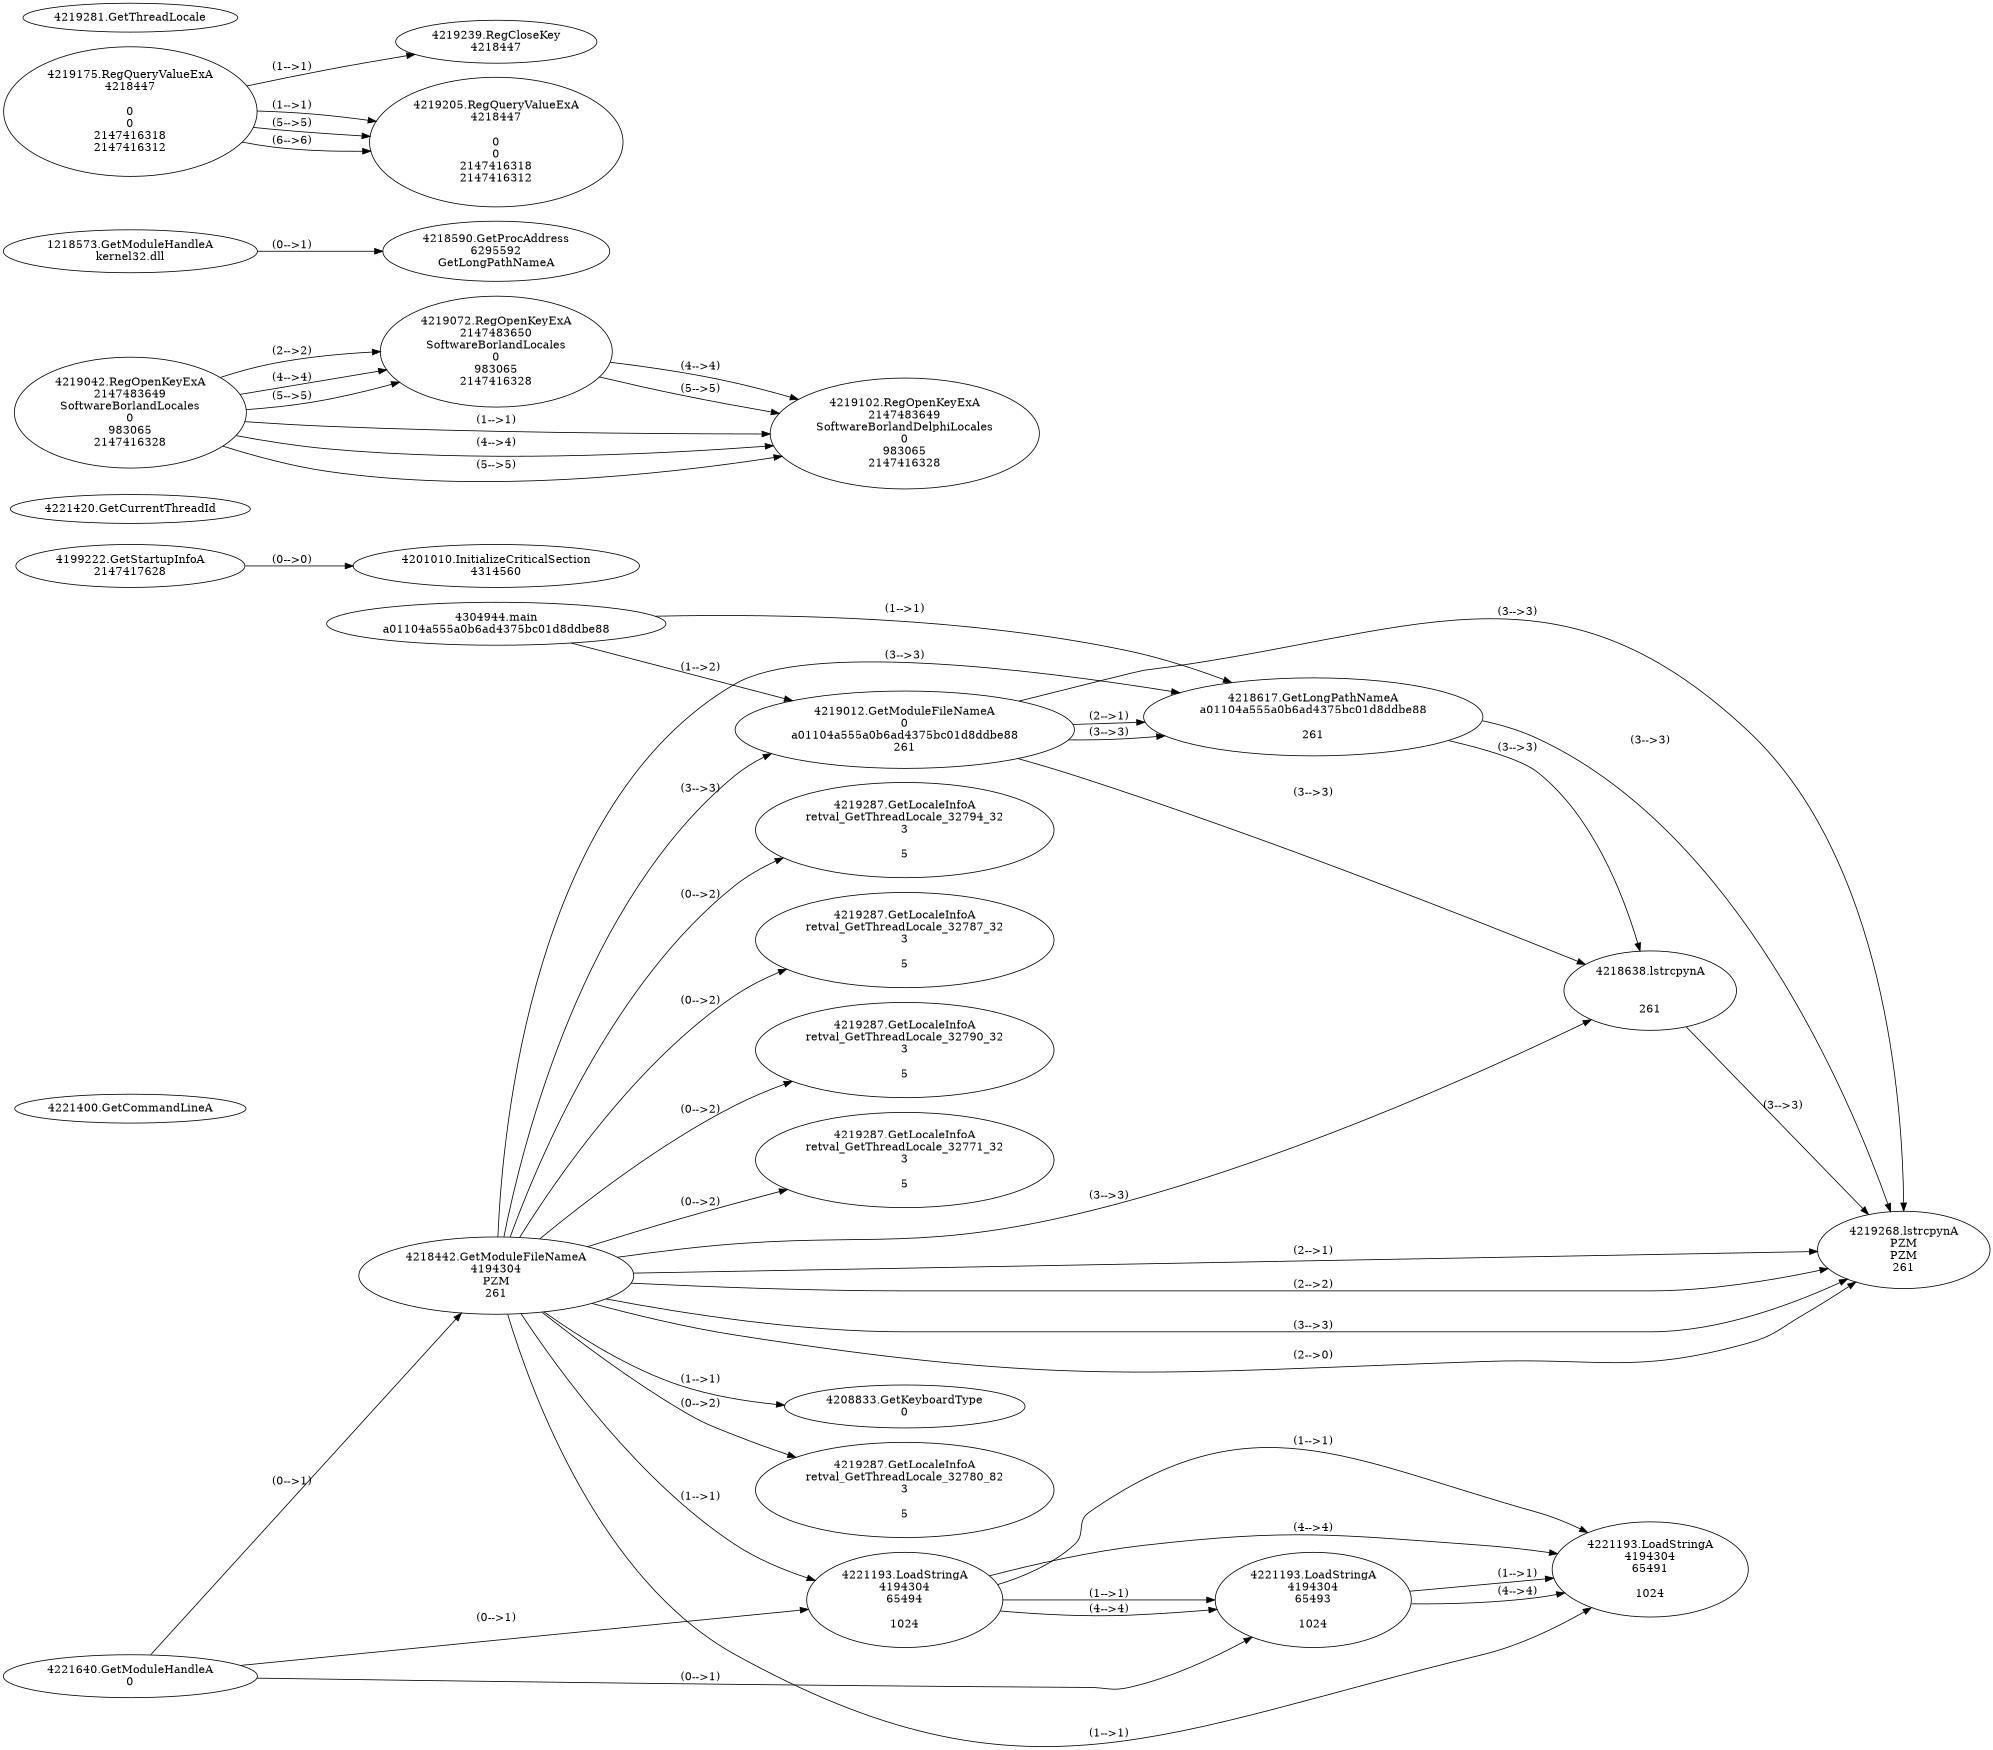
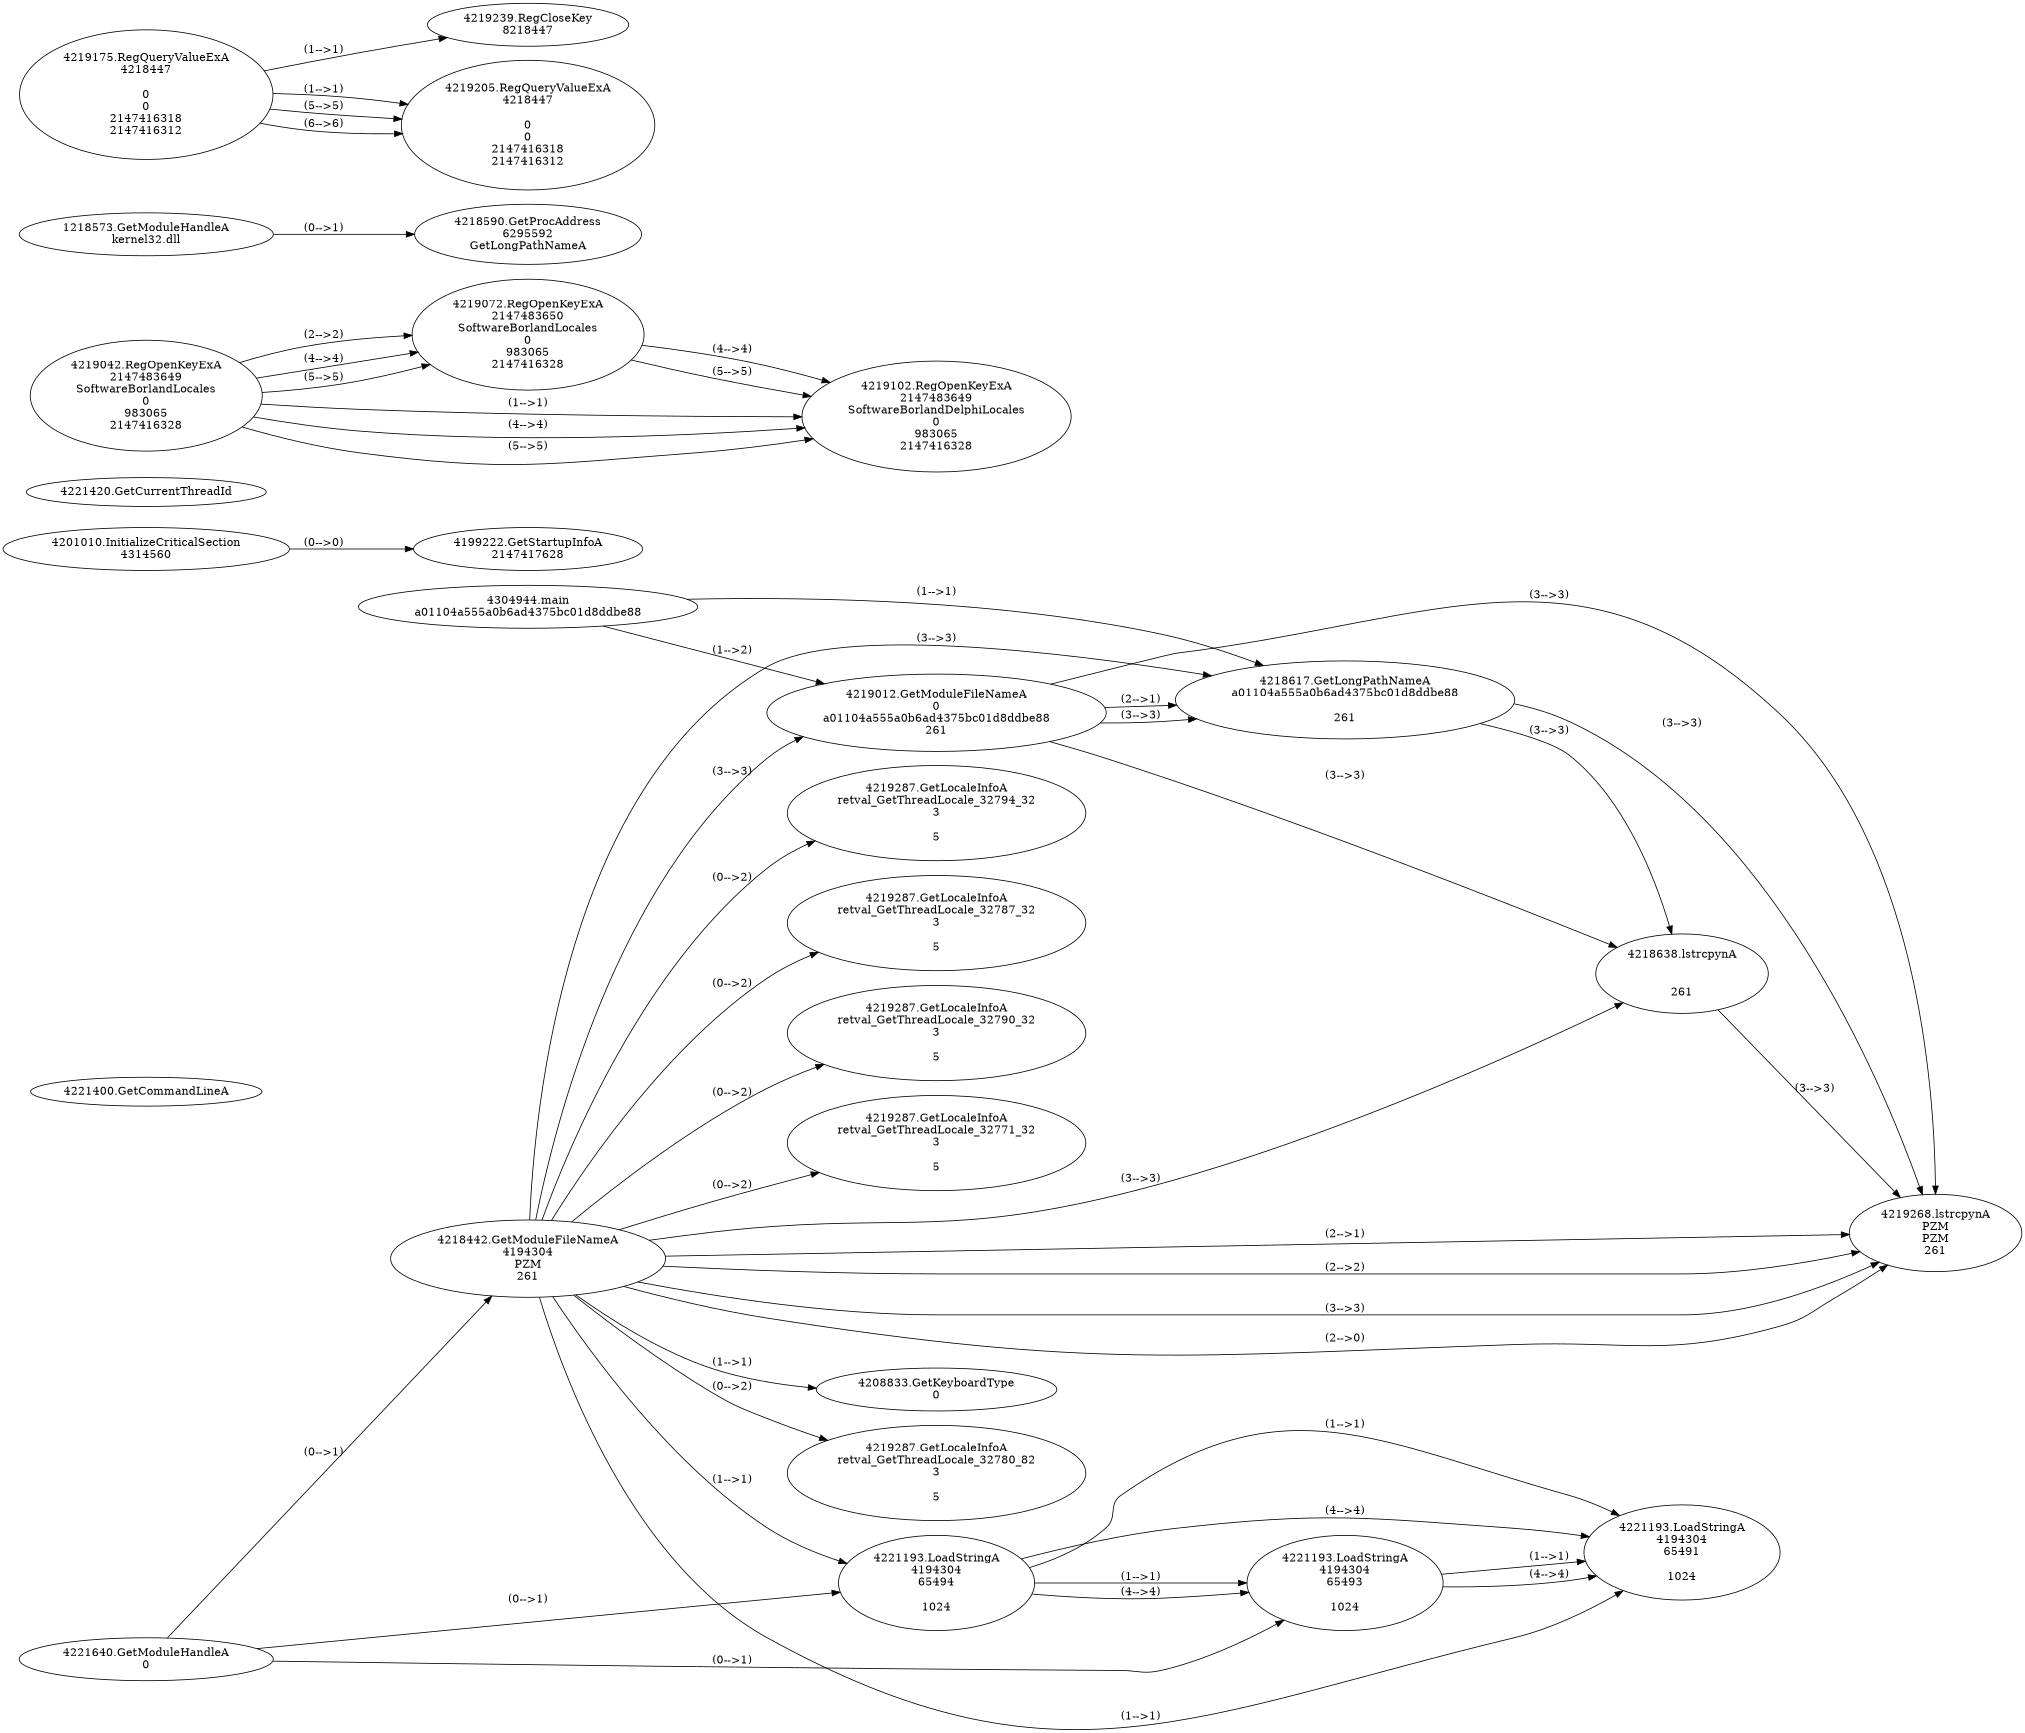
  digraph {
    rankdir=LR
    n1 [label="4304944.main\na01104a555a0b6ad4375bc01d8ddbe88"]
    n2 [label="4219012.GetModuleFileNameA\n0\na01104a555a0b6ad4375bc01d8ddbe88\n261"]
    n3 [label="4218617.GetLongPathNameA\na01104a555a0b6ad4375bc01d8ddbe88\n\n261"]
    n4 [label="4218638.lstrcpynA\n\n\n261"]
    n5 [label="4219268.lstrcpynA\nPZM\nPZM\n261"]
    n6 [label="4221640.GetModuleHandleA\n0"]
    n7 [label="4218442.GetModuleFileNameA\n4194304\nPZM\n261"]
    n8 [label="4221193.LoadStringA\n4194304\n65494\n\n1024"]
    n9 [label="4221193.LoadStringA\n4194304\n65493\n\n1024"]
    n10 [label="4221193.LoadStringA\n4194304\n65491\n\n1024"]
    n11 [label="4208833.GetKeyboardType\n0"]
    n12 [label="4219287.GetLocaleInfoA\nretval_GetThreadLocale_32780_82\n3\n\n5"]
    n13 [label="4219287.GetLocaleInfoA\nretval_GetThreadLocale_32794_32\n3\n\n5"]
    n14 [label="4219287.GetLocaleInfoA\nretval_GetThreadLocale_32787_32\n3\n\n5"]
    n15 [label="4219287.GetLocaleInfoA\nretval_GetThreadLocale_32790_32\n3\n\n5"]
    n16 [label="4219287.GetLocaleInfoA\nretval_GetThreadLocale_32771_32\n3\n\n5"]
    n17 [label="4221400.GetCommandLineA\n"]
    n18 [label="4199222.GetStartupInfoA\n2147417628"]
    n19 [label="4201010.InitializeCriticalSection\n4314560"]
    n20 [label="4221420.GetCurrentThreadId\n"]
    n21 [label="4219042.RegOpenKeyExA\n2147483649\nSoftware\Borland\Locales\n0\n983065\n2147416328"]
    n22 [label="4219072.RegOpenKeyExA\n2147483650\nSoftware\Borland\Locales\n0\n983065\n2147416328"]
    n23 [label="4219102.RegOpenKeyExA\n2147483649\nSoftware\Borland\Delphi\Locales\n0\n983065\n2147416328"]
    n24 [label="1218573.GetModuleHandleA\nkernel32.dll"]
    n25 [label="4218590.GetProcAddress\n6295592\nGetLongPathNameA"]
    n26 [label="4219175.RegQueryValueExA\n4218447\n\n0\n0\n2147416318\n2147416312"]
-   n27 [label="4219239.RegCloseKey\n4218447"]
+   n27 [label="4219239.RegCloseKey\n8218447"]
    n28 [label="4219205.RegQueryValueExA\n4218447\n\n0\n0\n2147416318\n2147416312"]
-   n29 [label="4219281.GetThreadLocale\n"]
    n1 -> n2 [label="(1-->2)"]
    n1 -> n3 [label="(1-->1)"]
    n2 -> n3 [label="(2-->1)"]
    n2 -> n3 [label="(3-->3)"]
    n2 -> n4 [label="(3-->3)"]
    n2 -> n5 [label="(3-->3)"]
    n3 -> n4 [label="(3-->3)"]
    n3 -> n5 [label="(3-->3)"]
    n4 -> n5 [label="(3-->3)"]
    n6 -> n7 [label="(0-->1)"]
    n6 -> n8 [label="(0-->1)"]
    n6 -> n9 [label="(0-->1)"]
    n7 -> n2 [label="(3-->3)"]
    n7 -> n3 [label="(3-->3)"]
    n7 -> n4 [label="(3-->3)"]
    n7 -> n5 [label="(2-->1)"]
    n7 -> n5 [label="(2-->2)"]
    n7 -> n5 [label="(3-->3)"]
    n7 -> n5 [label="(2-->0)"]
    n7 -> n8 [label="(1-->1)"]
    n7 -> n10 [label="(1-->1)"]
    n7 -> n11 [label="(1-->1)"]
    n7 -> n12 [label="(0-->2)"]
    n7 -> n13 [label="(0-->2)"]
    n7 -> n14 [label="(0-->2)"]
    n7 -> n15 [label="(0-->2)"]
    n7 -> n16 [label="(0-->2)"]
    n8 -> n9 [label="(1-->1)"]
    n8 -> n9 [label="(4-->4)"]
    n8 -> n10 [label="(1-->1)"]
    n8 -> n10 [label="(4-->4)"]
    n9 -> n10 [label="(1-->1)"]
    n9 -> n10 [label="(4-->4)"]
-   n18 -> n19 [label="(0-->0)"]
+   n19 -> n18 [label="(0-->0)"]
    n21 -> n22 [label="(2-->2)"]
    n21 -> n22 [label="(4-->4)"]
    n21 -> n22 [label="(5-->5)"]
    n21 -> n23 [label="(1-->1)"]
    n21 -> n23 [label="(4-->4)"]
    n21 -> n23 [label="(5-->5)"]
    n22 -> n23 [label="(4-->4)"]
    n22 -> n23 [label="(5-->5)"]
    n24 -> n25 [label="(0-->1)"]
    n26 -> n27 [label="(1-->1)"]
    n26 -> n28 [label="(1-->1)"]
    n26 -> n28 [label="(5-->5)"]
    n26 -> n28 [label="(6-->6)"]
  }
